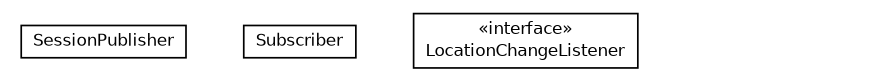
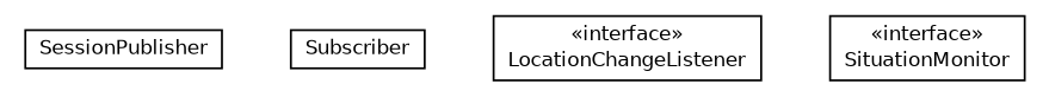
  digraph {
    nodesep=0.25
    ranksep=0.5
    node [fontcolor=black fontname=Helvetica fontsize=10.0 shape=plaintext]
    n1 [label=<<table title="org.universAAL.security.session.manager.context.SessionPublisher" border="0" cellborder="1" cellspacing="0" cellpadding="2" port="p" href="./SessionPublisher.html"> 		<tr><td><table border="0" cellspacing="0" cellpadding="1"> <tr><td align="center" balign="center"> SessionPublisher </td></tr> 		</table></td></tr> 		</table>>]
    n2 [label=<<table title="org.universAAL.security.session.manager.context.Subscriber" border="0" cellborder="1" cellspacing="0" cellpadding="2" port="p" href="./Subscriber.html"> 		<tr><td><table border="0" cellspacing="0" cellpadding="1"> <tr><td align="center" balign="center"> Subscriber </td></tr> 		</table></td></tr> 		</table>>]
    n3 [label=<<table title="org.universAAL.security.session.manager.context.LocationChangeListener" border="0" cellborder="1" cellspacing="0" cellpadding="2" port="p" href="./LocationChangeListener.html"> 		<tr><td><table border="0" cellspacing="0" cellpadding="1"> <tr><td align="center" balign="center"> &#171;interface&#187; </td></tr> <tr><td align="center" balign="center"> LocationChangeListener </td></tr> 		</table></td></tr> 		</table>>]
+   n4 [label=<<table title="org.universAAL.security.session.manager.context.SituationMonitor" border="0" cellborder="1" cellspacing="0" cellpadding="2" port="p" href="./SituationMonitor.html"> 		<tr><td><table border="0" cellspacing="0" cellpadding="1"> <tr><td align="center" balign="center"> &#171;interface&#187; </td></tr> <tr><td align="center" balign="center"> SituationMonitor </td></tr> 		</table></td></tr> 		</table>>]
  }
